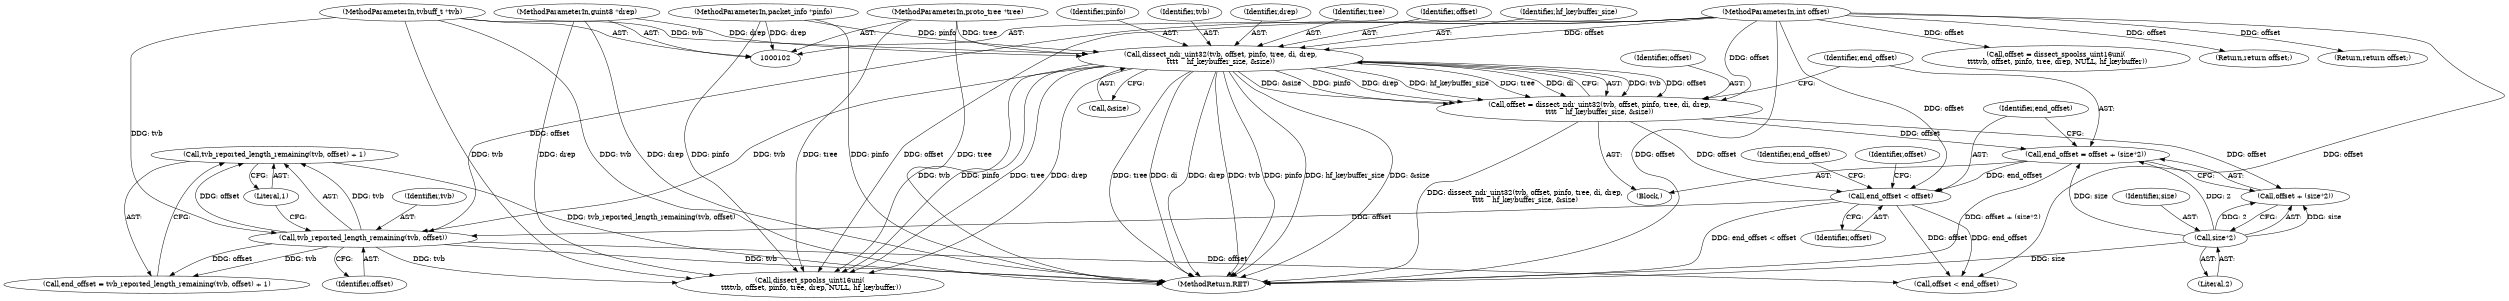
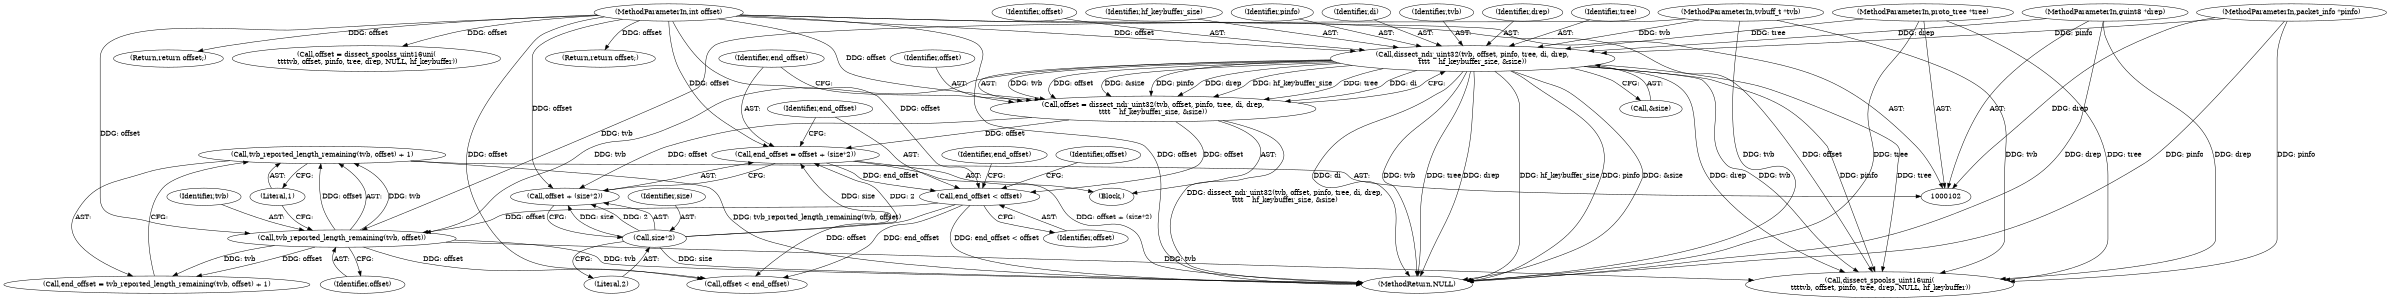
  digraph {
    n1 [label="(Call,tvb_reported_length_remaining(tvb, offset) + 1)"]
    n2 [label="(Literal,1)"]
    n3 [label="(Call,end_offset = tvb_reported_length_remaining(tvb, offset) + 1)"]
-   n4 [label="(MethodReturn,RET)"]
+   n4 [label="(MethodReturn,NULL)"]
    n5 [label="(Call,tvb_reported_length_remaining(tvb, offset))"]
    n6 [label="(Identifier,offset)"]
    n7 [label="(Call,offset < end_offset)"]
    n8 [label="(Call,dissect_spoolss_uint16uni(\n \t\t\ttvb, offset, pinfo, tree, drep, NULL, hf_keybuffer))"]
    n9 [label="(Call,dissect_ndr_uint32(tvb, offset, pinfo, tree, di, drep,\n\t\t\t\t    hf_keybuffer_size, &size))"]
    n10 [label="(Call,offset = dissect_ndr_uint32(tvb, offset, pinfo, tree, di, drep,\n\t\t\t\t    hf_keybuffer_size, &size))"]
    n11 [label="(Call,&size)"]
    n12 [label="(Call,end_offset < offset)"]
    n13 [label="(Call,end_offset = offset + (size*2))"]
    n14 [label="(Call,offset + (size*2))"]
    n15 [label="(Block,)"]
    n16 [label="(MethodParameterIn,tvbuff_t *tvb)"]
    1000102
    n18 [label="(MethodParameterIn,int offset)"]
    n19 [label="(Call,offset = dissect_spoolss_uint16uni(\n \t\t\ttvb, offset, pinfo, tree, drep, NULL, hf_keybuffer))"]
    n20 [label="(Return,return offset;)"]
    n21 [label="(Return,return offset;)"]
    n22 [label="(Identifier,offset)"]
    n23 [label="(Call,size*2)"]
    n24 [label="(MethodParameterIn,packet_info *pinfo)"]
    n25 [label="(MethodParameterIn,proto_tree *tree)"]
    n26 [label="(MethodParameterIn,guint8 *drep)"]
    n27 [label="(Literal,2)"]
    n28 [label="(Identifier,tvb)"]
    n29 [label="(Identifier,drep)"]
    n30 [label="(Identifier,offset)"]
    n31 [label="(Identifier,tree)"]
    n32 [label="(Identifier,tvb)"]
    n33 [label="(Identifier,offset)"]
    n34 [label="(Identifier,end_offset)"]
    n35 [label="(Identifier,size)"]
    n36 [label="(Identifier,offset)"]
    n37 [label="(Identifier,end_offset)"]
    n38 [label="(Identifier,hf_keybuffer_size)"]
    n39 [label="(Identifier,pinfo)"]
    n40 [label="(Identifier,end_offset)"]
+   n41 [label="(Identifier,di)"]
    n1 -> n2 [label="CFG: "]
    n1 -> n3 [label="AST: "]
    n1 -> n4 [label="DDG: tvb_reported_length_remaining(tvb, offset)"]
    n2 -> n1 [label="AST: "]
    n2 -> n5 [label="CFG: "]
    n3 -> n1 [label="CFG: "]
    n5 -> n1 [label="AST: "]
    n5 -> n1 [label="DDG: tvb"]
    n5 -> n1 [label="DDG: offset"]
    n5 -> n3 [label="DDG: tvb"]
    n5 -> n3 [label="DDG: offset"]
    n5 -> n4 [label="DDG: tvb"]
    n5 -> n6 [label="CFG: "]
    n5 -> n7 [label="DDG: offset"]
    n5 -> n8 [label="DDG: tvb"]
    n6 -> n5 [label="AST: "]
    n9 -> n4 [label="DDG: di"]
    n9 -> n4 [label="DDG: tvb"]
    n9 -> n4 [label="DDG: tree"]
    n9 -> n4 [label="DDG: drep"]
    n9 -> n4 [label="DDG: pinfo"]
    n9 -> n4 [label="DDG: hf_keybuffer_size"]
    n9 -> n4 [label="DDG: &size"]
    n9 -> n5 [label="DDG: tvb"]
    n9 -> n8 [label="DDG: tvb"]
    n9 -> n8 [label="DDG: pinfo"]
    n9 -> n8 [label="DDG: tree"]
    n9 -> n8 [label="DDG: drep"]
    n9 -> n10 [label="AST: "]
    n9 -> n10 [label="DDG: tvb"]
    n9 -> n10 [label="DDG: offset"]
    n9 -> n10 [label="DDG: &size"]
    n9 -> n10 [label="DDG: pinfo"]
    n9 -> n10 [label="DDG: drep"]
    n9 -> n10 [label="DDG: hf_keybuffer_size"]
    n9 -> n10 [label="DDG: tree"]
    n9 -> n10 [label="DDG: di"]
    n9 -> n11 [label="CFG: "]
    n10 -> n4 [label="DDG: dissect_ndr_uint32(tvb, offset, pinfo, tree, di, drep,\n\t\t\t\t    hf_keybuffer_size, &size)"]
    n10 -> n9 [label="CFG: "]
    n10 -> n12 [label="DDG: offset"]
    n10 -> n13 [label="DDG: offset"]
    n10 -> n14 [label="DDG: offset"]
    n10 -> n15 [label="AST: "]
    n11 -> n9 [label="AST: "]
    n12 -> n4 [label="DDG: end_offset < offset"]
    n12 -> n5 [label="DDG: offset"]
    n12 -> n7 [label="DDG: offset"]
    n12 -> n7 [label="DDG: end_offset"]
    n12 -> n22 [label="CFG: "]
    n13 -> n4 [label="DDG: offset + (size*2)"]
    n13 -> n12 [label="DDG: end_offset"]
    n13 -> n14 [label="CFG: "]
    n13 -> n15 [label="AST: "]
    n14 -> n13 [label="AST: "]
    n14 -> n23 [label="CFG: "]
    n16 -> n4 [label="DDG: tvb"]
    n16 -> n5 [label="DDG: tvb"]
    n16 -> n8 [label="DDG: tvb"]
    n16 -> n9 [label="DDG: tvb"]
-   n16 -> 1000102 [label="AST: "]
+   n1 -> 1000102 [label="AST: "]
    n18 -> n4 [label="DDG: offset"]
    n18 -> n5 [label="DDG: offset"]
    n18 -> n7 [label="DDG: offset"]
    n18 -> n8 [label="DDG: offset"]
    n18 -> n9 [label="DDG: offset"]
    n18 -> n10 [label="DDG: offset"]
    n18 -> n12 [label="DDG: offset"]
+   n18 -> n13 [label="DDG: offset"]
+   n18 -> n14 [label="DDG: offset"]
    n18 -> 1000102 [label="AST: "]
    n18 -> n19 [label="DDG: offset"]
    n18 -> n20 [label="DDG: offset"]
    n18 -> n21 [label="DDG: offset"]
    n22 -> n12 [label="AST: "]
    n23 -> n4 [label="DDG: size"]
    n23 -> n13 [label="DDG: size"]
    n23 -> n13 [label="DDG: 2"]
    n23 -> n14 [label="AST: "]
    n23 -> n14 [label="DDG: size"]
    n23 -> n14 [label="DDG: 2"]
-   n23 -> n27 [label="AST: "]
+   n23 -> n27 [label="CFG: "]
    n24 -> n4 [label="DDG: pinfo"]
    n24 -> n8 [label="DDG: pinfo"]
    n24 -> n9 [label="DDG: pinfo"]
    n24 -> 1000102 [label="DDG: drep"]
    n25 -> n4 [label="DDG: tree"]
    n25 -> n8 [label="DDG: tree"]
    n25 -> n9 [label="DDG: tree"]
    n25 -> 1000102 [label="AST: "]
    n26 -> n4 [label="DDG: drep"]
    n26 -> n8 [label="DDG: drep"]
    n26 -> n9 [label="DDG: drep"]
    n26 -> 1000102 [label="AST: "]
    n27 -> n23 [label="AST: "]
    n28 -> n9 [label="AST: "]
    n29 -> n9 [label="AST: "]
    n30 -> n12 [label="CFG: "]
    n31 -> n9 [label="AST: "]
    n32 -> n5 [label="AST: "]
    n33 -> n9 [label="AST: "]
    n34 -> n10 [label="CFG: "]
    n34 -> n13 [label="AST: "]
    n35 -> n23 [label="AST: "]
    n36 -> n10 [label="AST: "]
    n37 -> n12 [label="AST: "]
    n37 -> n13 [label="CFG: "]
    n38 -> n9 [label="AST: "]
    n39 -> n9 [label="AST: "]
    n40 -> n12 [label="CFG: "]
+   n41 -> n9 [label="AST: "]
  }
